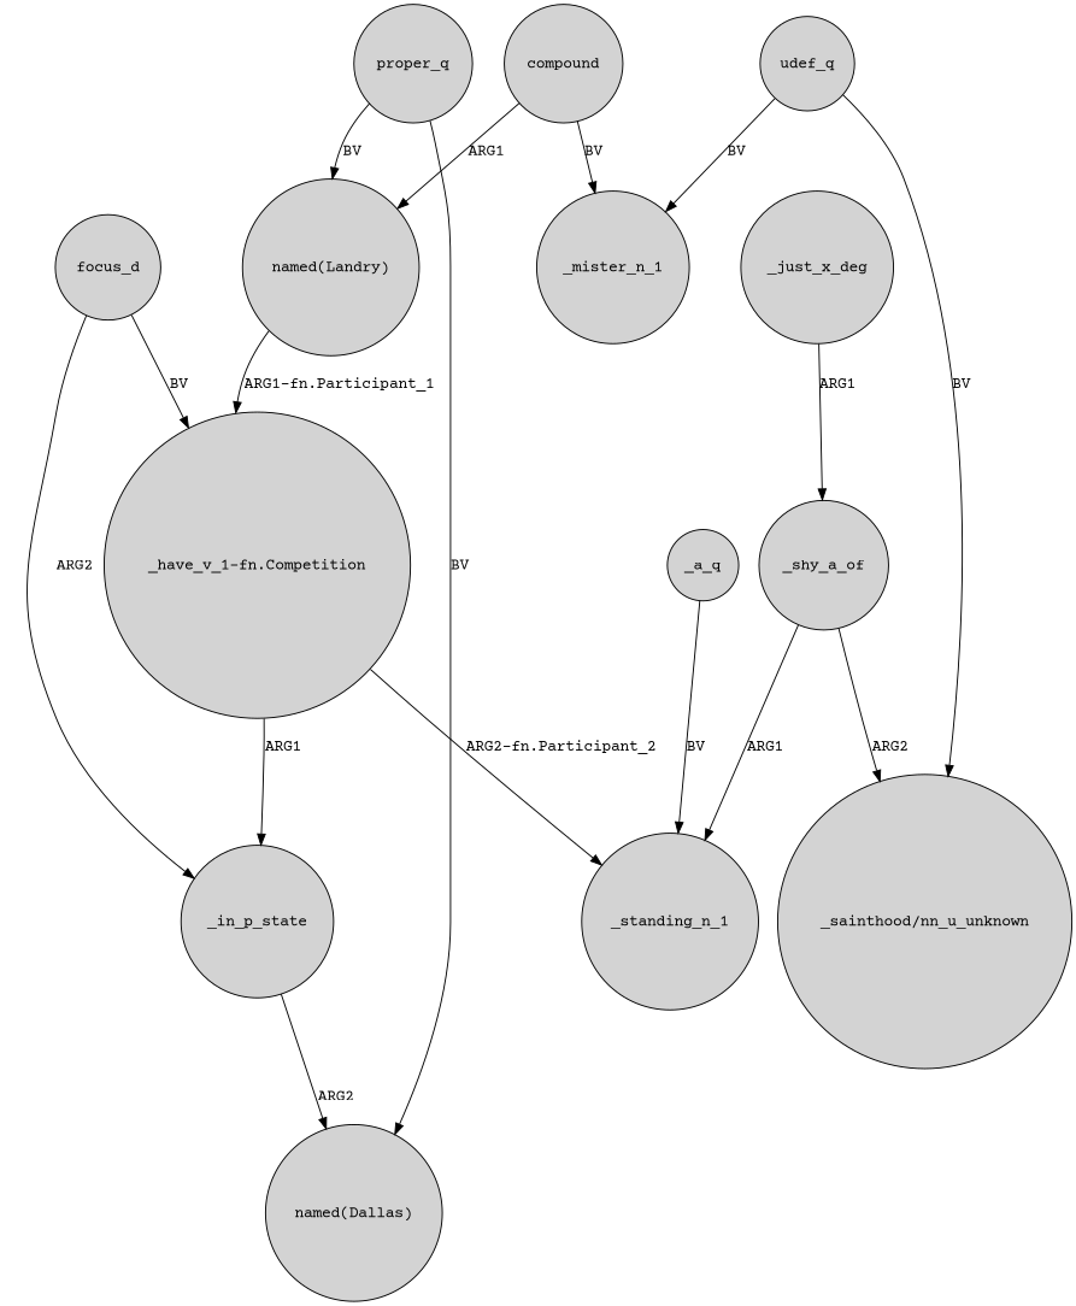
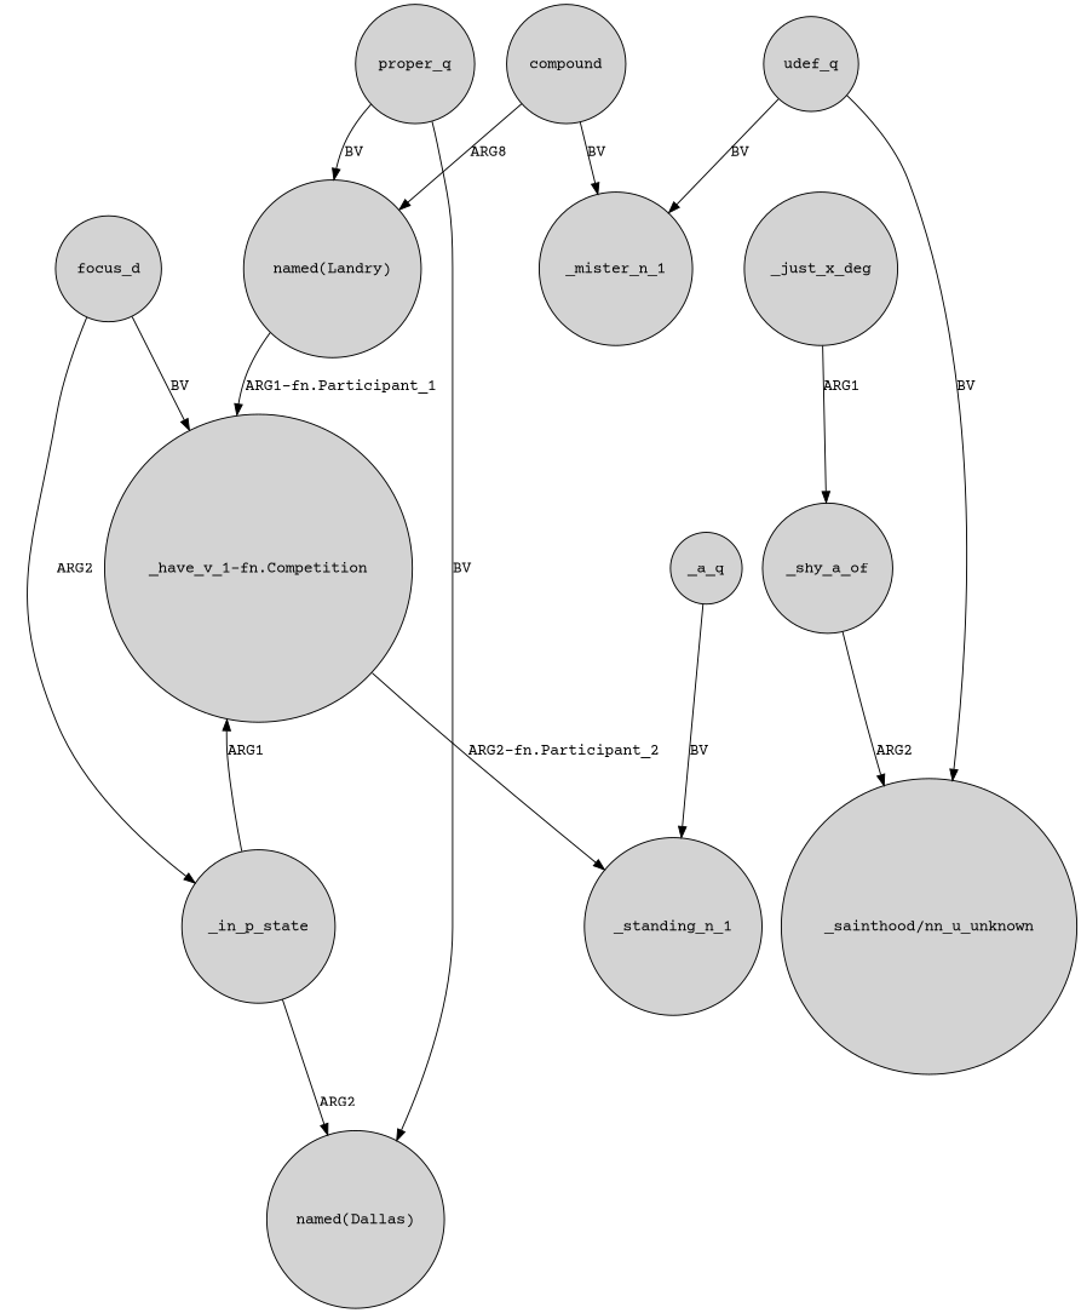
  digraph {
    fontname="Courier Prime"
    node [fontname="Courier Prime" shape=circle style=filled]
    edge [fontname="Courier Prime"]
    focus_d
    "_have_v_1-fn.Competition"
    _in_p_state
    _standing_n_1
    "named(Dallas)"
    "named(Landry)"
    _just_x_deg
    _shy_a_of
    "_sainthood/nn_u_unknown"
    compound
    _mister_n_1
    udef_q
    proper_q
    _a_q
    focus_d -> "_have_v_1-fn.Competition" [label=BV]
    focus_d -> _in_p_state [label=ARG2]
    "_have_v_1-fn.Competition" -> _standing_n_1 [label="ARG2-fn.Participant_2"]
-   "_have_v_1-fn.Competition" -> _in_p_state [label=ARG1]
+   _in_p_state -> "_have_v_1-fn.Competition" [label=ARG1]
    _in_p_state -> "named(Dallas)" [label=ARG2]
    "named(Landry)" -> "_have_v_1-fn.Competition" [label="ARG1-fn.Participant_1"]
    _just_x_deg -> _shy_a_of [label=ARG1]
-   _shy_a_of -> _standing_n_1 [label=ARG1]
    _shy_a_of -> "_sainthood/nn_u_unknown" [label=ARG2]
-   compound -> "named(Landry)" [label=ARG1]
+   compound -> "named(Landry)" [label=ARG8]
    compound -> _mister_n_1 [label=BV]
    udef_q -> "_sainthood/nn_u_unknown" [label=BV]
    udef_q -> _mister_n_1 [label=BV]
    proper_q -> "named(Dallas)" [label=BV]
    proper_q -> "named(Landry)" [label=BV]
    _a_q -> _standing_n_1 [label=BV]
  }
